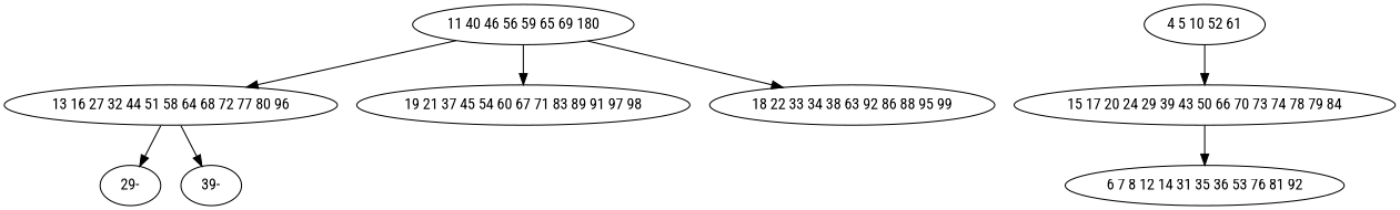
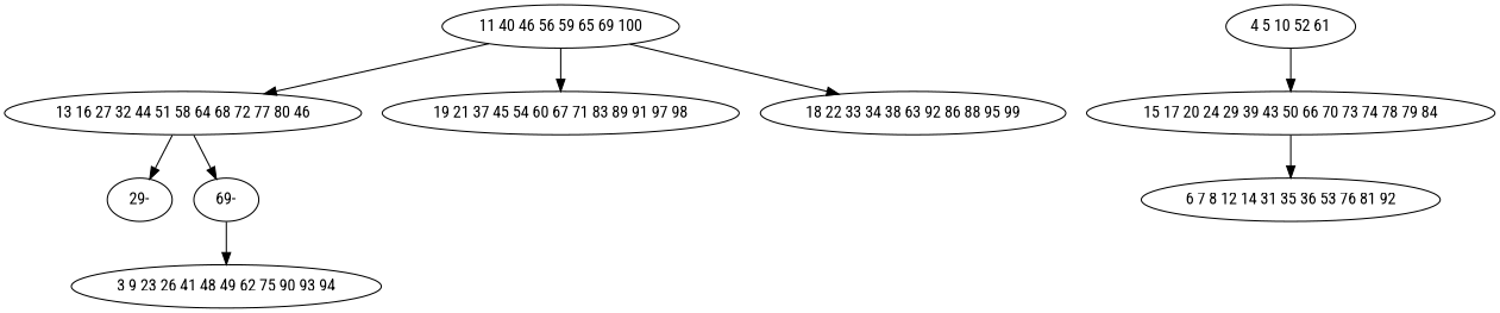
  digraph {
    fontname="Roboto Condensed"
    node [fontname="Roboto Condensed"]
    edge [fontname="Roboto Condensed"]
-   n1 [label="11 40 46 56 59 65 69 180"]
-   n2 [label="13 16 27 32 44 51 58 64 68 72 77 80 96"]
+   n1 [label="11 40 46 56 59 65 69 100"]
+   n2 [label="13 16 27 32 44 51 58 64 68 72 77 80 46"]
    n3 [label="19 21 37 45 54 60 67 71 83 89 91 97 98"]
    n4 [label="18 22 33 34 38 63 92 86 88 95 99"]
    n5 [label="29-"]
-   n6 [label="39-"]
+   n6 [label="69-"]
    n7 [label="4 5 10 52 61"]
    n8 [label="15 17 20 24 29 39 43 50 66 70 73 74 78 79 84"]
+   n9 [label="3 9 23 26 41 48 49 62 75 90 93 94"]
    n10 [label="6 7 8 12 14 31 35 36 53 76 81 92"]
    n1 -> n2
    n1 -> n3
    n1 -> n4
    n2 -> n5
    n2 -> n6
+   n6 -> n9
    n7 -> n8
    n8 -> n10
  }
